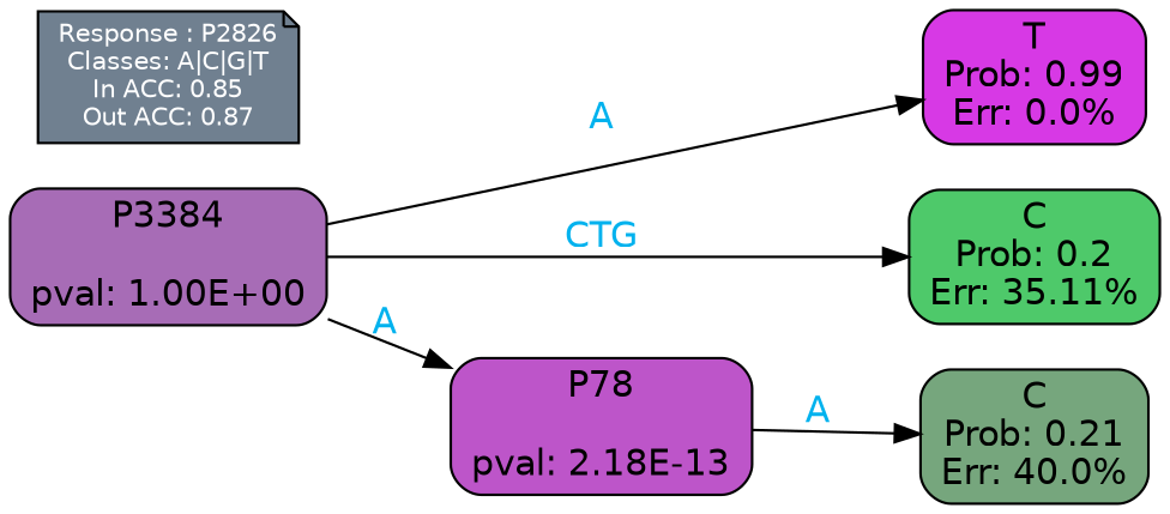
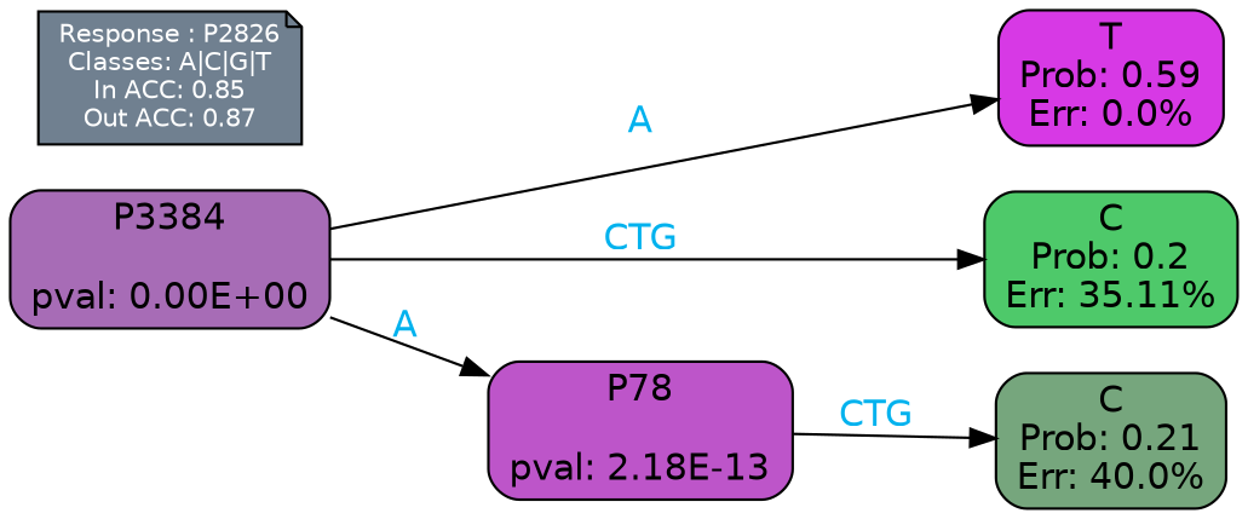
  digraph {
    rankdir=LR
    ranksep=equally
    splines=polylines
    node [color=black fontname=helvetica shape=box style="filled, rounded"]
    edge [fontcolor=deepskyblue2 fontname=helvetica]
-   n1 [fillcolor="#d739e5" label="T\nProb: 0.99\nErr: 0.0%"]
+   n1 [fillcolor="#d739e5" label="T\nProb: 0.59\nErr: 0.0%"]
    n2 [fillcolor="#76a67d" label="C\nProb: 0.21\nErr: 40.0%"]
    n3 [fillcolor="#4ec96a" label="C\nProb: 0.2\nErr: 35.11%"]
    n4 [align=left fillcolor=slategray fontcolor=white fontsize=10 label="Response : P2826\nClasses: A|C|G|T\nIn ACC: 0.85\nOut ACC: 0.87\n" shape=note style=filled]
-   n5 [fillcolor="#a76cb6" label="P3384\n\npval: 1.00E+00"]
+   n5 [fillcolor="#a76cb6" label="P3384\n\npval: 0.00E+00"]
    n6 [fillcolor="#bd55c9" label="P78\n\npval: 2.18E-13"]
    subgraph sub_1 {
      rank=same
      n1
      n2
      n3
    }
    subgraph sub_2 {
      rank=same
      n4
      n5
    }
    n5 -> n1 [label=A]
    n5 -> n3 [label=CTG]
    n5 -> n6 [label=A]
-   n6 -> n2 [label=A]
+   n6 -> n2 [label=CTG]
  }
